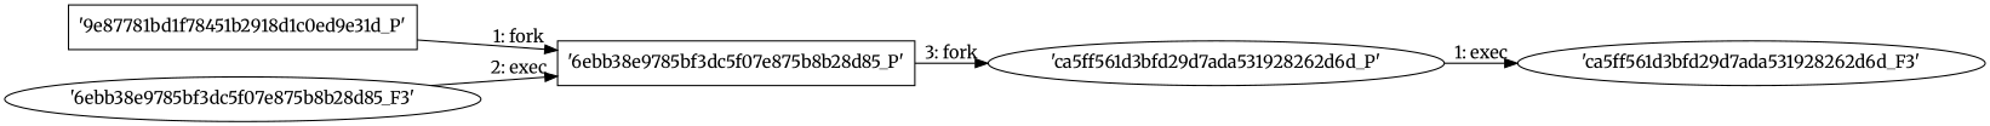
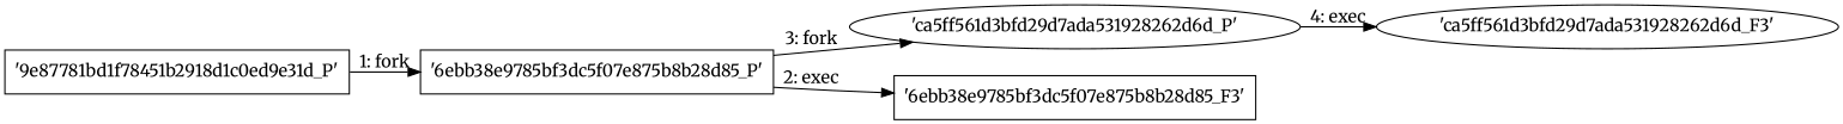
  digraph {
    engine=neato
    fixedsize=false
    fontname=Merriweather
    fontsize=10
    nodesep=0.3
    rankdir=LR
    ranksep=0
    splines=true
    node [fontname=Merriweather node_type=Process shape=ellipse]
    edge [fontname=Merriweather]
    "'9e87781bd1f78451b2918d1c0ed9e31d_P'" [shape=box]
    "'6ebb38e9785bf3dc5f07e875b8b28d85_P'" [shape=box]
    "'ca5ff561d3bfd29d7ada531928262d6d_P'"
-   "'6ebb38e9785bf3dc5f07e875b8b28d85_F3'" [node_type=File]
+   "'6ebb38e9785bf3dc5f07e875b8b28d85_F3'" [node_type=File shape=box]
    "'ca5ff561d3bfd29d7ada531928262d6d_F3'" [node_type=File]
    "'9e87781bd1f78451b2918d1c0ed9e31d_P'" -> "'6ebb38e9785bf3dc5f07e875b8b28d85_P'" [label="1: fork"]
    "'6ebb38e9785bf3dc5f07e875b8b28d85_P'" -> "'ca5ff561d3bfd29d7ada531928262d6d_P'" [label="3: fork"]
-   "'6ebb38e9785bf3dc5f07e875b8b28d85_F3'" -> "'6ebb38e9785bf3dc5f07e875b8b28d85_P'" [label="2: exec"]
-   "'ca5ff561d3bfd29d7ada531928262d6d_P'" -> "'ca5ff561d3bfd29d7ada531928262d6d_F3'" [label="1: exec"]
+   "'6ebb38e9785bf3dc5f07e875b8b28d85_P'" -> "'6ebb38e9785bf3dc5f07e875b8b28d85_F3'" [label="2: exec"]
+   "'ca5ff561d3bfd29d7ada531928262d6d_P'" -> "'ca5ff561d3bfd29d7ada531928262d6d_F3'" [label="4: exec"]
  }
